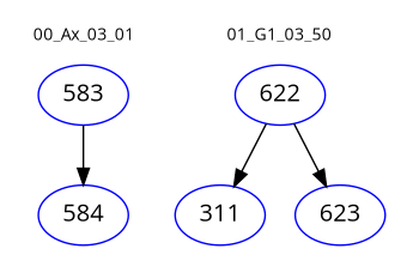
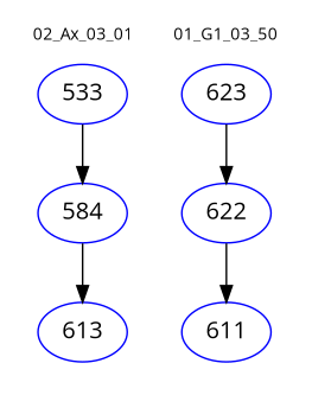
  digraph {
    fontname="Open Sans"
    node [color=blue fontname="Open Sans"]
    edge [color=black fontname="Open Sans"]
    n1 [label=584]
-   n2 [label=583]
+   n2 [label=533]
+   n3 [label=613]
    n4 [label=622]
-   n5 [label=311]
+   n5 [label=611]
    n6 [label=623]
    subgraph cluster_1 {
      color=white
      fontsize=10
-     label="00_Ax_03_01"
+     label="02_Ax_03_01"
      n1
      n2
+     n3
    }
    subgraph cluster_2 {
      color=white
      fontsize=10
      label="01_G1_03_50"
      n4
      n5
      n6
    }
+   n1 -> n3
    n2 -> n1
    n4 -> n5
-   n4 -> n6
+   n6 -> n4
  }
